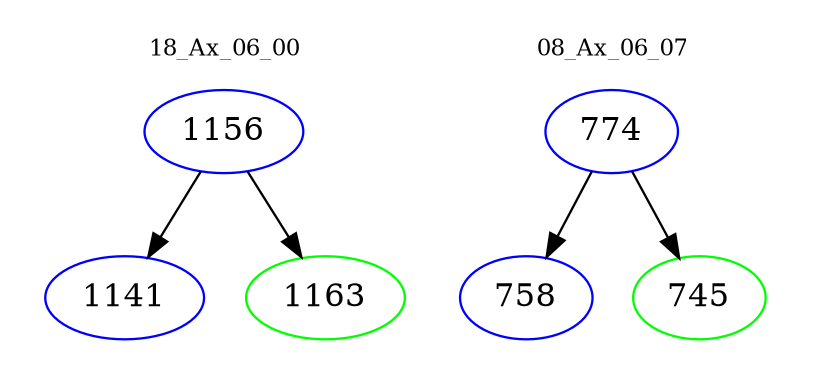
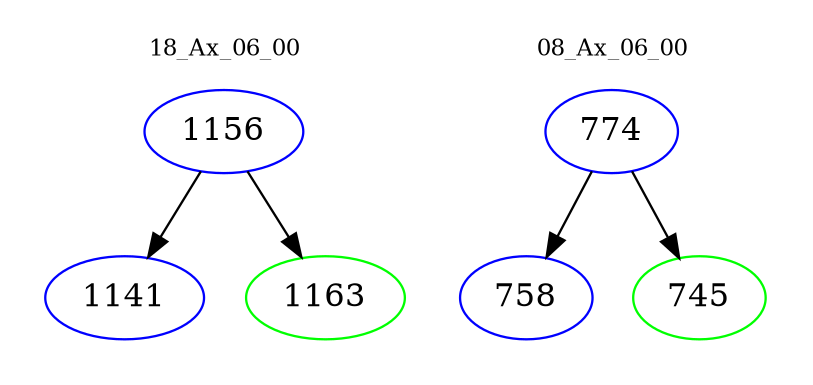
  digraph {
    node [color=blue]
    edge [color=black]
    n1 [label=1156]
    n2 [label=1141]
    n3 [color=green label=1163]
    n4 [label=774]
    n5 [label=758]
    n6 [color=green label=745]
    subgraph cluster_1 {
      color=white
      fontsize=10
      label="18_Ax_06_00"
      n1
      n2
      n3
    }
    subgraph cluster_2 {
      color=white
      fontsize=10
-     label="08_Ax_06_07"
+     label="08_Ax_06_00"
      n4
      n5
      n6
    }
    n1 -> n2
    n1 -> n3
    n4 -> n5
    n4 -> n6
  }
